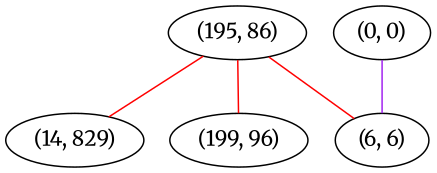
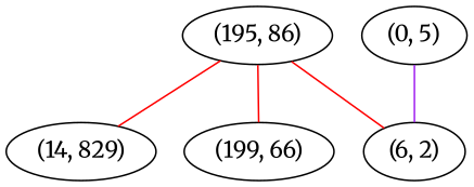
  graph {
    fontname=Merriweather
    node [fontname=Merriweather]
    edge [color=red fontname=Merriweather weight=1]
    n1 [label="(195, 86)"]
    n2 [label="(14, 829)"]
-   "(199, 66)" [label="(199, 96)"]
-   "(6, 6)"
-   "(0, 0)"
+   "(199, 66)"
+   "(6, 6)" [label="(6, 2)"]
+   "(0, 0)" [label="(0, 5)"]
    n1 -- n2
    n1 -- "(199, 66)"
    n1 -- "(6, 6)"
    "(0, 0)" -- "(6, 6)" [color=purple weight=4]
  }
